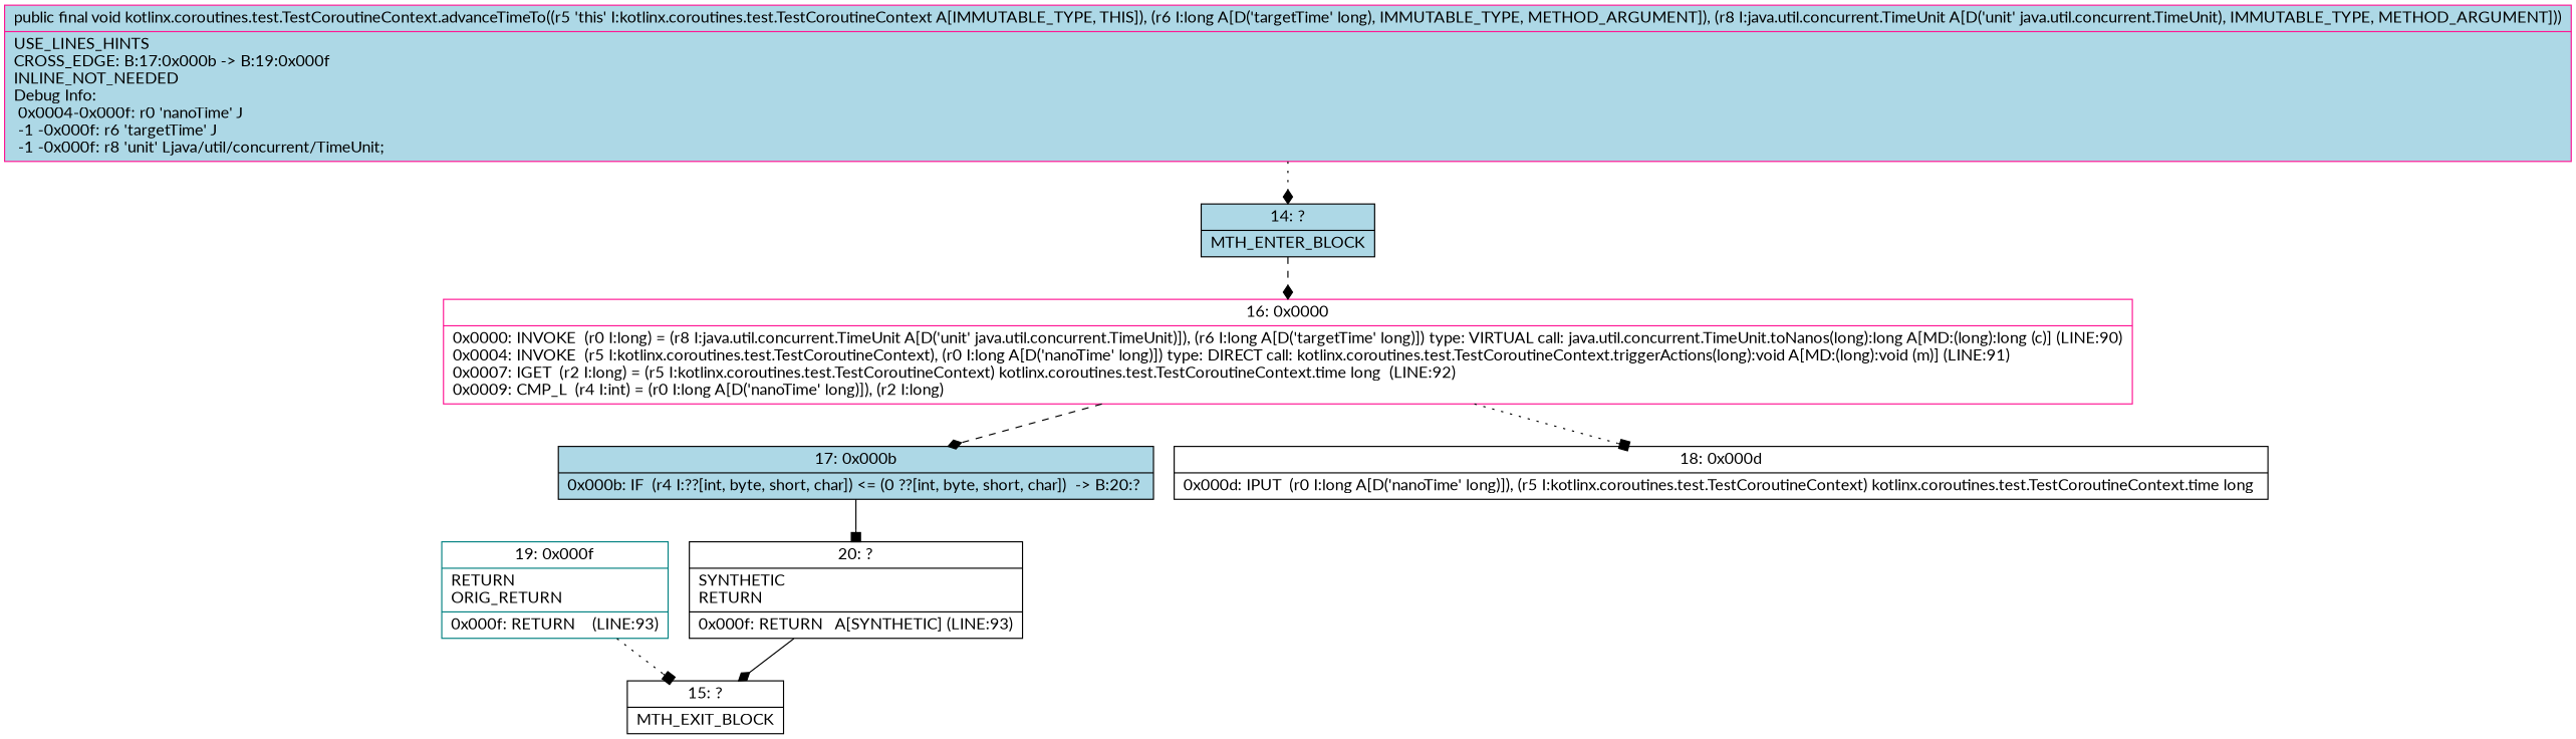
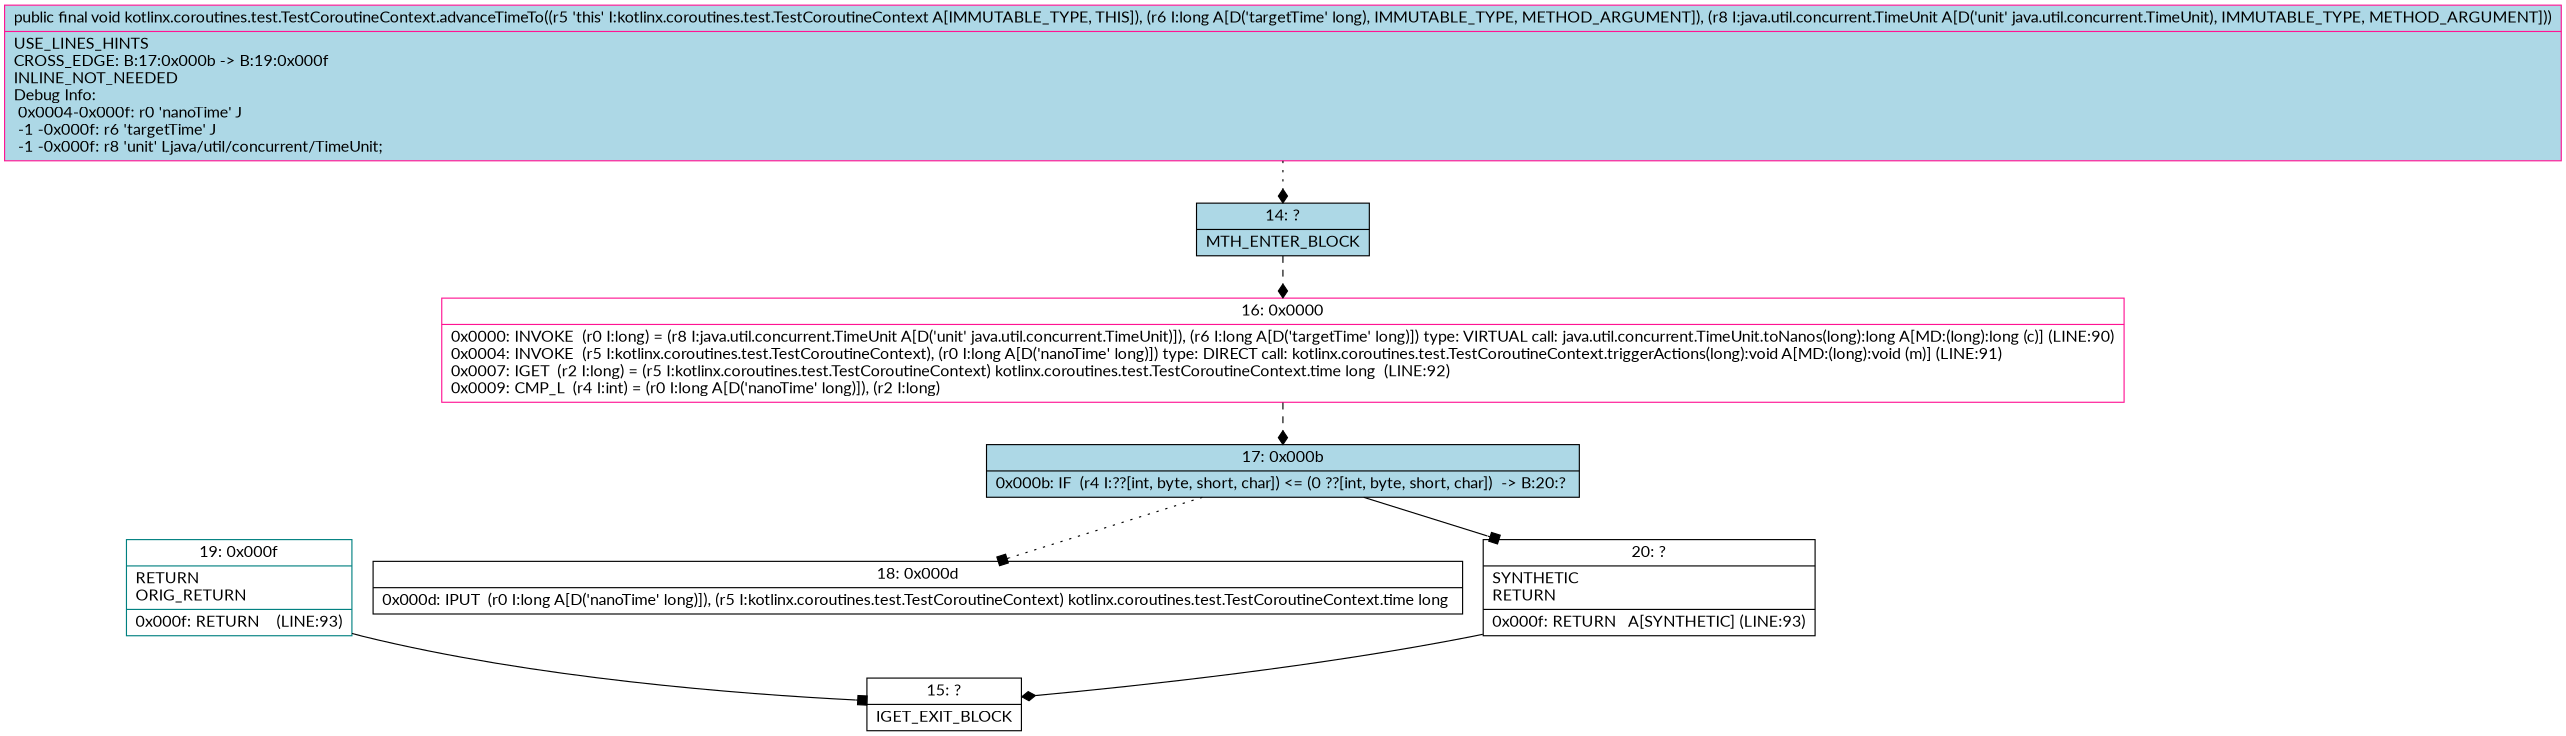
  digraph {
    fontname=Lato
    node [color=black fillcolor=white fontname=Lato shape=record style=filled]
    edge [arrowhead=diamond fontname=Lato style=solid]
    n1 [fillcolor=lightblue label="{14\:\ ?|MTH_ENTER_BLOCK\l}"]
    n2 [color=deeppink label="{16\:\ 0x0000|0x0000: INVOKE  (r0 I:long) = (r8 I:java.util.concurrent.TimeUnit A[D('unit' java.util.concurrent.TimeUnit)]), (r6 I:long A[D('targetTime' long)]) type: VIRTUAL call: java.util.concurrent.TimeUnit.toNanos(long):long A[MD:(long):long (c)] (LINE:90)\l0x0004: INVOKE  (r5 I:kotlinx.coroutines.test.TestCoroutineContext), (r0 I:long A[D('nanoTime' long)]) type: DIRECT call: kotlinx.coroutines.test.TestCoroutineContext.triggerActions(long):void A[MD:(long):void (m)] (LINE:91)\l0x0007: IGET  (r2 I:long) = (r5 I:kotlinx.coroutines.test.TestCoroutineContext) kotlinx.coroutines.test.TestCoroutineContext.time long  (LINE:92)\l0x0009: CMP_L  (r4 I:int) = (r0 I:long A[D('nanoTime' long)]), (r2 I:long) \l}"]
    n3 [fillcolor=lightblue label="{17\:\ 0x000b|0x000b: IF  (r4 I:??[int, byte, short, char]) \<= (0 ??[int, byte, short, char])  \-\> B:20:? \l}"]
    n4 [label="{18\:\ 0x000d|0x000d: IPUT  (r0 I:long A[D('nanoTime' long)]), (r5 I:kotlinx.coroutines.test.TestCoroutineContext) kotlinx.coroutines.test.TestCoroutineContext.time long \l}"]
    n5 [label="{20\:\ ?|SYNTHETIC\lRETURN\l|0x000f: RETURN   A[SYNTHETIC] (LINE:93)\l}"]
-   n6 [label="{15\:\ ?|MTH_EXIT_BLOCK\l}"]
+   n6 [label="{15\:\ ?|IGET_EXIT_BLOCK\l}"]
    n7 [color=teal label="{19\:\ 0x000f|RETURN\lORIG_RETURN\l|0x000f: RETURN    (LINE:93)\l}"]
    n8 [color=deeppink fillcolor=lightblue label="{public final void kotlinx.coroutines.test.TestCoroutineContext.advanceTimeTo((r5 'this' I:kotlinx.coroutines.test.TestCoroutineContext A[IMMUTABLE_TYPE, THIS]), (r6 I:long A[D('targetTime' long), IMMUTABLE_TYPE, METHOD_ARGUMENT]), (r8 I:java.util.concurrent.TimeUnit A[D('unit' java.util.concurrent.TimeUnit), IMMUTABLE_TYPE, METHOD_ARGUMENT]))  | USE_LINES_HINTS\lCROSS_EDGE: B:17:0x000b \-\> B:19:0x000f\lINLINE_NOT_NEEDED\lDebug Info:\l  0x0004\-0x000f: r0 'nanoTime' J\l  \-1 \-0x000f: r6 'targetTime' J\l  \-1 \-0x000f: r8 'unit' Ljava\/util\/concurrent\/TimeUnit;\l}"]
    n1 -> n2 [style=dashed]
    n2 -> n3 [style=dashed]
-   n2 -> n4 [arrowhead=box style=dotted]
+   n3 -> n4 [arrowhead=box style=dotted]
    n3 -> n5 [arrowhead=box]
    n5 -> n6
-   n7 -> n6 [arrowhead=box style=dotted]
+   n7 -> n6 [arrowhead=box]
    n8 -> n1 [style=dotted]
  }
